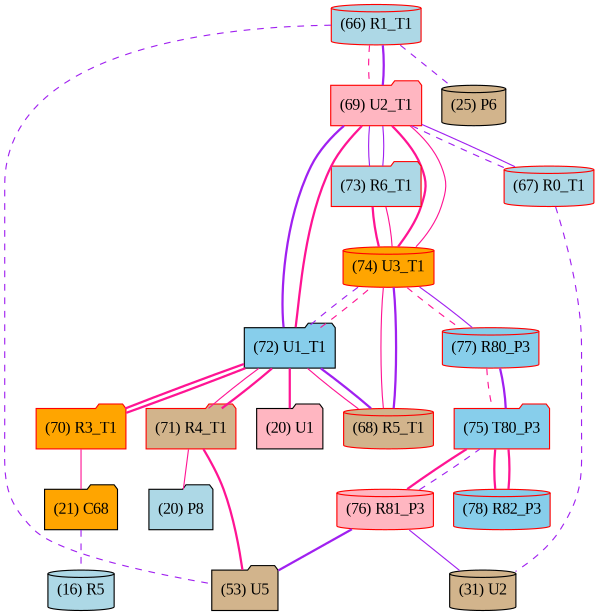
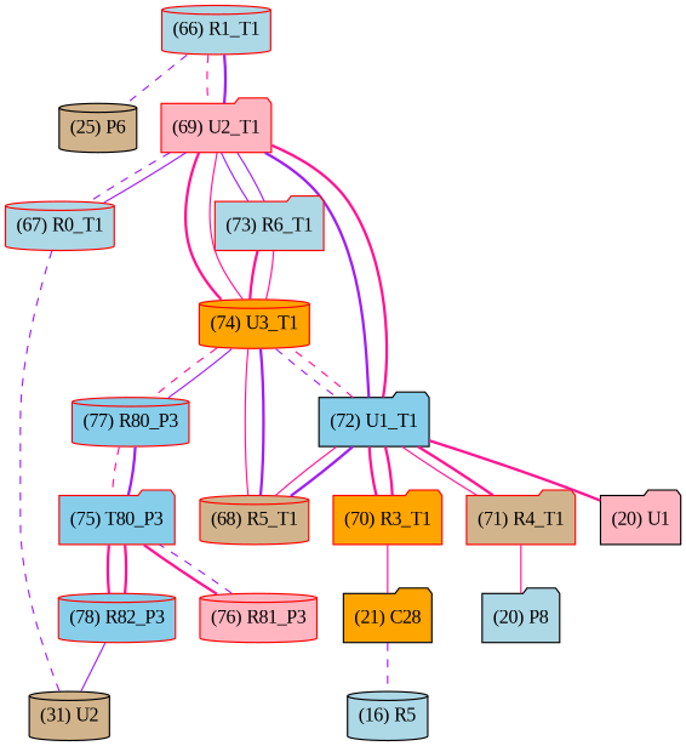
  graph {
    fontname="Liberation Serif"
    node [color=red fillcolor=lightblue fontname="Liberation Serif" shape=cylinder style=filled]
    edge [color=deeppink fontname="Liberation Serif" style=bold]
    n1 [label="(66) R1_T1"]
-   n2 [fillcolor=tan label="(53) U5" shape=folder color=""]
    n3 [fillcolor=tan label="(25) P6" color=""]
    n4 [fillcolor=lightpink label="(69) U2_T1" shape=folder]
    n5 [label="(67) R0_T1"]
    n6 [fillcolor=orange label="(74) U3_T1"]
    n7 [color=black fillcolor=skyblue label="(72) U1_T1" shape=folder]
    n8 [label="(73) R6_T1" shape=folder]
    n9 [fillcolor=tan label="(31) U2" color=""]
    n10 [fillcolor=tan label="(68) R5_T1"]
    n11 [fillcolor=skyblue label="(77) R80_P3"]
    n12 [fillcolor=orange label="(70) R3_T1" shape=folder]
    n13 [fillcolor=tan label="(71) R4_T1" shape=folder]
    n14 [fillcolor=lightpink label="(20) U1" shape=folder color=""]
    n15 [fillcolor=skyblue label="(75) T80_P3" shape=folder]
-   n16 [fillcolor=orange label="(21) C68" shape=folder color=""]
+   n16 [fillcolor=orange label="(21) C28" shape=folder color=""]
    n17 [label="(20) P8" shape=folder color=""]
    n18 [label="(16) R5" color=""]
    n19 [fillcolor=lightpink label="(76) R81_P3"]
    n20 [fillcolor=skyblue label="(78) R82_P3"]
-   n1 -- n2 [color=purple style=dashed]
    n1 -- n3 [color=purple style=dashed]
    n1 -- n4 [style=dashed]
    n4 -- n1 [color=purple]
    n4 -- n5 [color=purple style=dashed]
    n4 -- n6
    n4 -- n7 [color=purple]
    n4 -- n8 [color=purple style=solid]
    n5 -- n4 [color=purple style=solid]
    n5 -- n9 [color=purple style=dashed]
    n6 -- n4 [style=solid]
    n6 -- n7 [color=purple style=dashed]
    n6 -- n8 [style=solid]
    n6 -- n10 [style=solid]
    n6 -- n11 [style=dashed]
    n7 -- n4
    n7 -- n6 [style=dashed]
    n7 -- n10 [style=solid]
    n7 -- n12
    n7 -- n13 [style=solid]
    n7 -- n14
    n8 -- n4 [color=purple style=solid]
    n8 -- n6
    n10 -- n6 [color=purple]
    n10 -- n7 [color=purple]
    n11 -- n6 [color=purple style=solid]
    n11 -- n15 [style=dashed]
    n12 -- n7
    n12 -- n16 [style=solid]
-   n13 -- n2
    n13 -- n7
    n13 -- n17 [style=solid]
    n15 -- n11 [color=purple]
    n15 -- n19
    n15 -- n20
    n16 -- n18 [color=purple style=dashed]
-   n19 -- n2 [color=purple]
    n19 -- n15 [color=purple style=dashed]
-   n19 -- n9 [color=purple style=solid]
+   n20 -- n9 [color=purple style=solid]
    n20 -- n15
  }
